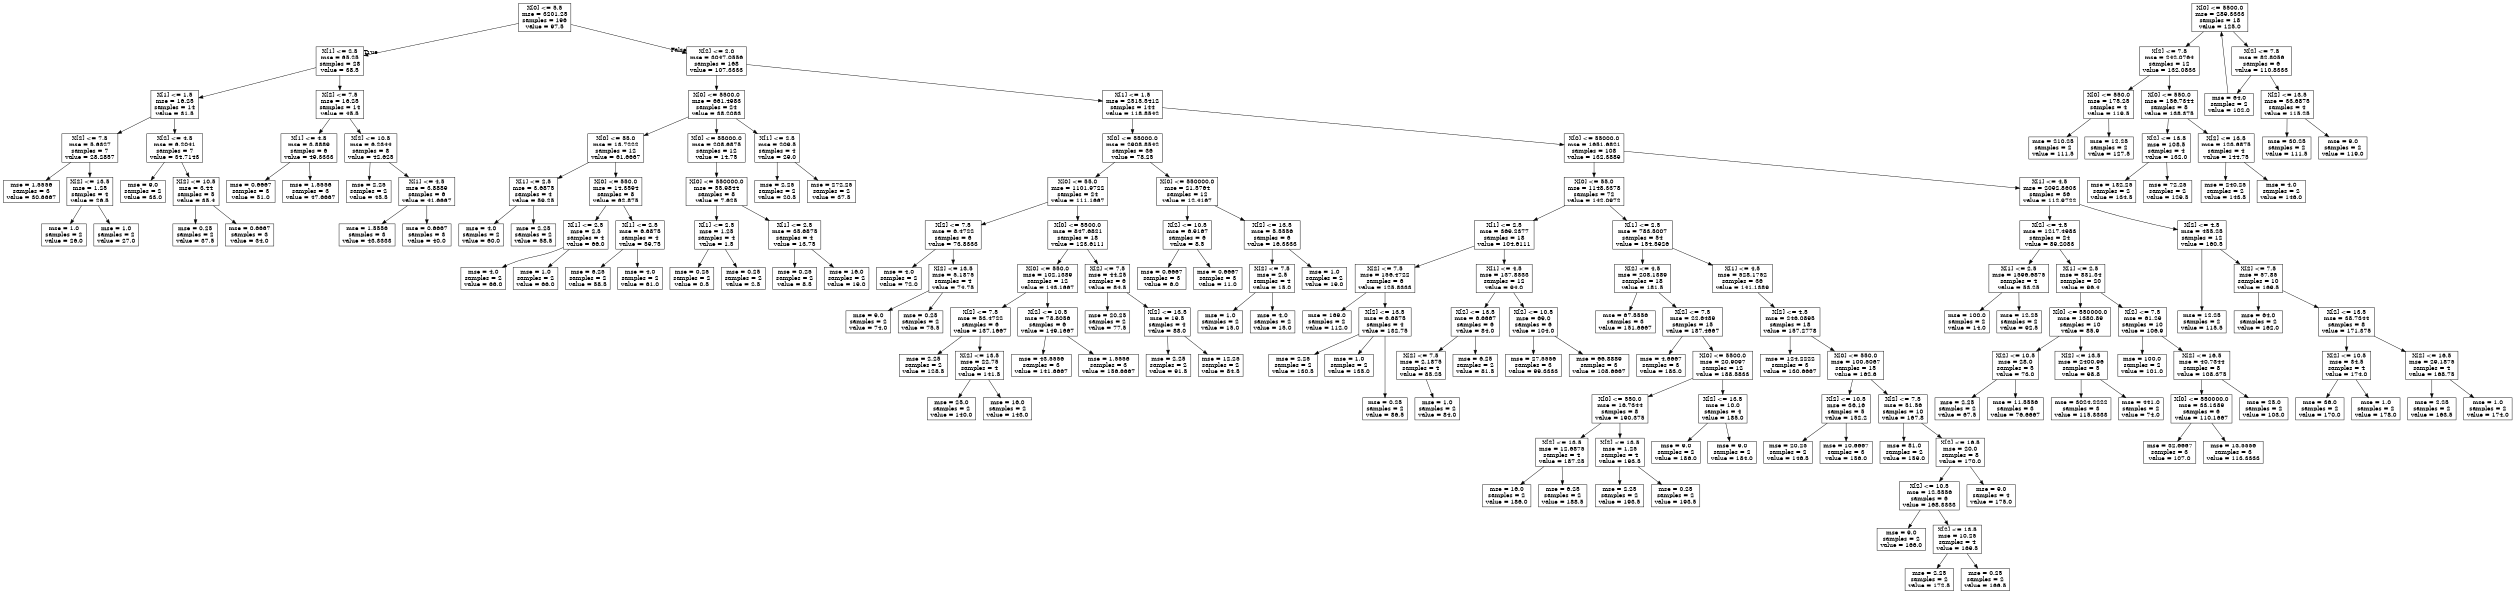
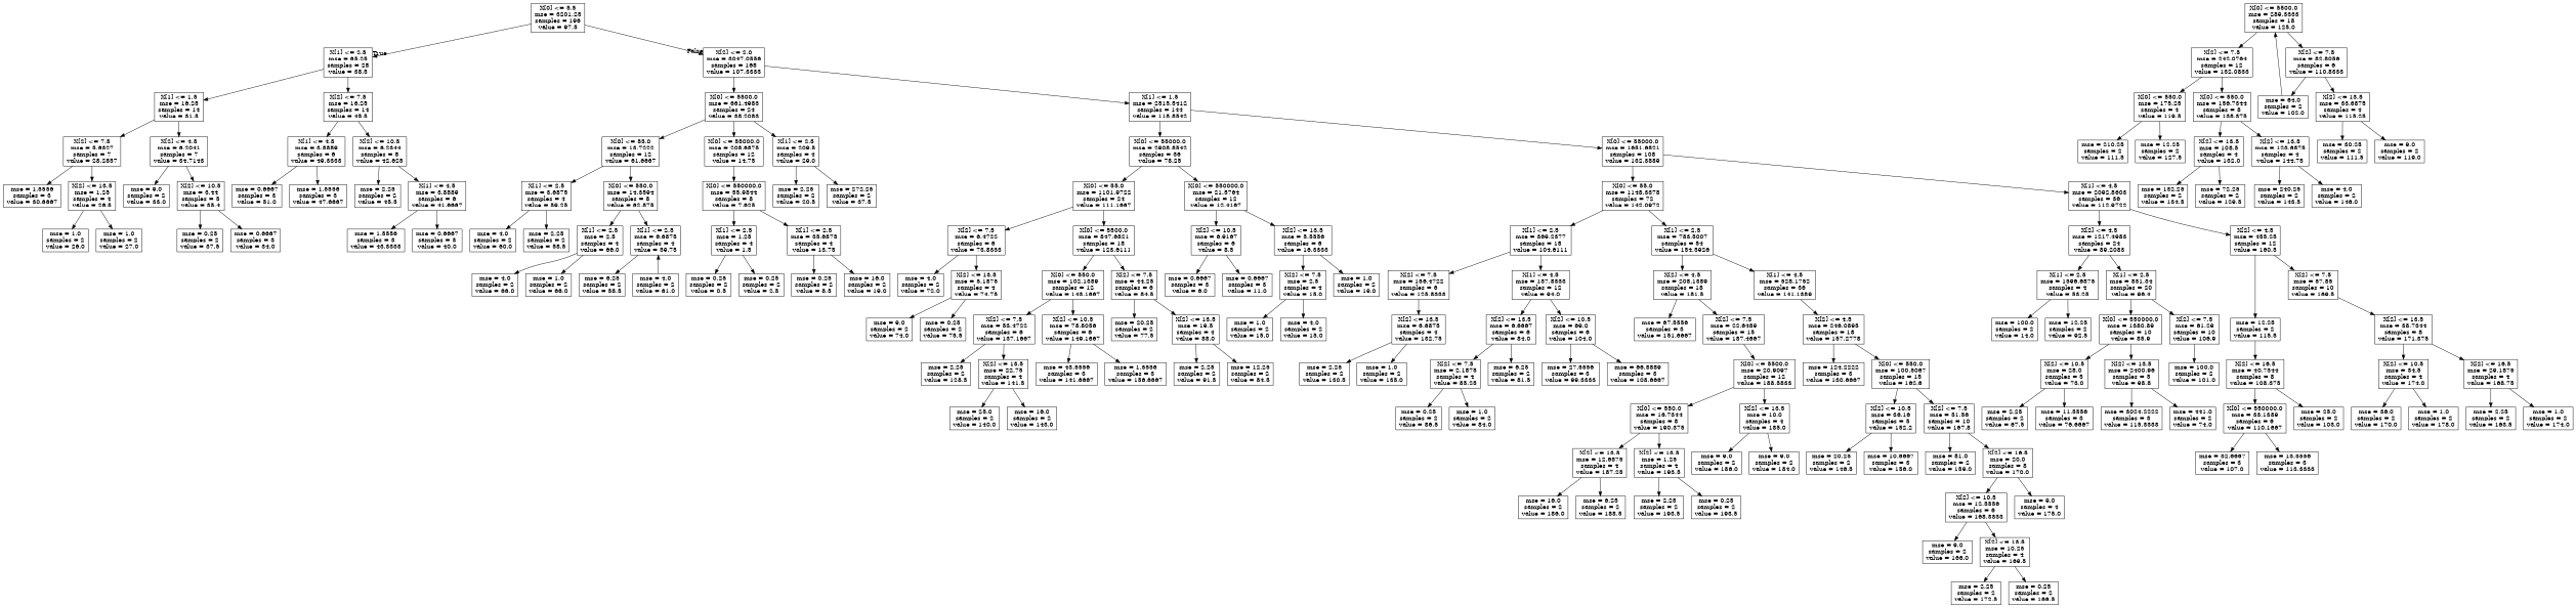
  digraph {
    node [shape=box]
    n1 [label="X[0] <= 5.5\nmse = 3201.25\nsamples = 196\nvalue = 97.5"]
    n2 [label="X[1] <= 2.5\nmse = 65.25\nsamples = 28\nvalue = 38.5"]
    n3 [label="X[2] <= 2.0\nmse = 3047.0556\nsamples = 168\nvalue = 107.3333"]
    n4 [label="X[1] <= 1.5\nmse = 16.25\nsamples = 14\nvalue = 31.5"]
    n5 [label="X[2] <= 7.5\nmse = 16.25\nsamples = 14\nvalue = 45.5"]
    n6 [label="X[0] <= 5500.0\nmse = 661.4983\nsamples = 24\nvalue = 38.2083"]
    n7 [label="X[1] <= 1.5\nmse = 2515.5412\nsamples = 144\nvalue = 118.8542"]
    n8 [label="X[2] <= 7.5\nmse = 5.6327\nsamples = 7\nvalue = 28.2857"]
    n9 [label="X[2] <= 4.5\nmse = 6.2041\nsamples = 7\nvalue = 34.7143"]
    n10 [label="X[1] <= 4.5\nmse = 3.8889\nsamples = 6\nvalue = 49.3333"]
    n11 [label="X[2] <= 10.5\nmse = 6.2344\nsamples = 8\nvalue = 42.625"]
    n12 [label="mse = 1.5556\nsamples = 3\nvalue = 30.6667"]
    n13 [label="X[2] <= 13.5\nmse = 1.25\nsamples = 4\nvalue = 26.5"]
    n14 [label="mse = 9.0\nsamples = 2\nvalue = 33.0"]
    n15 [label="X[2] <= 10.5\nmse = 3.44\nsamples = 5\nvalue = 35.4"]
    n16 [label="mse = 1.0\nsamples = 2\nvalue = 26.0"]
    n17 [label="mse = 1.0\nsamples = 2\nvalue = 27.0"]
    n18 [label="mse = 0.25\nsamples = 2\nvalue = 37.5"]
    n19 [label="mse = 0.6667\nsamples = 3\nvalue = 34.0"]
    n20 [label="mse = 0.6667\nsamples = 3\nvalue = 51.0"]
    n21 [label="mse = 1.5556\nsamples = 3\nvalue = 47.6667"]
    n22 [label="mse = 2.25\nsamples = 2\nvalue = 45.5"]
    n23 [label="X[1] <= 4.5\nmse = 3.8889\nsamples = 6\nvalue = 41.6667"]
    n24 [label="mse = 1.5556\nsamples = 3\nvalue = 43.3333"]
    n25 [label="mse = 0.6667\nsamples = 3\nvalue = 40.0"]
    n26 [label="X[0] <= 55.0\nmse = 13.7222\nsamples = 12\nvalue = 61.6667"]
    n27 [label="X[0] <= 55000.0\nmse = 208.6875\nsamples = 12\nvalue = 14.75"]
    n28 [label="X[1] <= 2.5\nmse = 209.5\nsamples = 4\nvalue = 29.0"]
    n29 [label="X[0] <= 55000.0\nmse = 2908.8542\nsamples = 36\nvalue = 78.25"]
    n30 [label="X[0] <= 55000.0\nmse = 1651.6821\nsamples = 108\nvalue = 132.3889"]
    n31 [label="X[1] <= 2.5\nmse = 3.6875\nsamples = 4\nvalue = 59.25"]
    n32 [label="X[0] <= 550.0\nmse = 14.3594\nsamples = 8\nvalue = 62.875"]
    n33 [label="X[0] <= 550000.0\nmse = 55.9844\nsamples = 8\nvalue = 7.625"]
    n34 [label="mse = 4.0\nsamples = 2\nvalue = 60.0"]
    n35 [label="mse = 2.25\nsamples = 2\nvalue = 58.5"]
    n36 [label="X[1] <= 2.5\nmse = 2.5\nsamples = 4\nvalue = 66.0"]
    n37 [label="X[1] <= 2.5\nmse = 6.6875\nsamples = 4\nvalue = 59.75"]
    n38 [label="mse = 4.0\nsamples = 2\nvalue = 66.0"]
    n39 [label="mse = 1.0\nsamples = 2\nvalue = 66.0"]
    n40 [label="mse = 6.25\nsamples = 2\nvalue = 58.5"]
    n41 [label="mse = 4.0\nsamples = 2\nvalue = 61.0"]
    n42 [label="mse = 2.25\nsamples = 2\nvalue = 20.5"]
    n43 [label="mse = 272.25\nsamples = 2\nvalue = 37.5"]
    n44 [label="X[1] <= 2.5\nmse = 1.25\nsamples = 4\nvalue = 1.5"]
    n45 [label="X[1] <= 2.5\nmse = 35.6875\nsamples = 4\nvalue = 13.75"]
    n46 [label="mse = 0.25\nsamples = 2\nvalue = 0.5"]
    n47 [label="mse = 0.25\nsamples = 2\nvalue = 2.5"]
    n48 [label="mse = 0.25\nsamples = 2\nvalue = 8.5"]
    n49 [label="mse = 16.0\nsamples = 2\nvalue = 19.0"]
    n50 [label="X[0] <= 55.0\nmse = 1101.9722\nsamples = 24\nvalue = 111.1667"]
    n51 [label="X[0] <= 550000.0\nmse = 21.5764\nsamples = 12\nvalue = 12.4167"]
    n52 [label="X[0] <= 55.0\nmse = 1148.3378\nsamples = 72\nvalue = 142.0972"]
    n53 [label="X[1] <= 4.5\nmse = 2092.8603\nsamples = 36\nvalue = 112.9722"]
    n54 [label="X[2] <= 7.5\nmse = 6.4722\nsamples = 6\nvalue = 73.8333"]
    n55 [label="X[0] <= 5500.0\nmse = 847.6821\nsamples = 18\nvalue = 123.6111"]
    n56 [label="X[2] <= 10.5\nmse = 6.9167\nsamples = 6\nvalue = 8.5"]
    n57 [label="X[2] <= 13.5\nmse = 5.5556\nsamples = 6\nvalue = 16.3333"]
    n58 [label="mse = 4.0\nsamples = 2\nvalue = 72.0"]
    n59 [label="X[2] <= 13.5\nmse = 5.1875\nsamples = 4\nvalue = 74.75"]
    n60 [label="X[0] <= 550.0\nmse = 102.1389\nsamples = 12\nvalue = 143.1667"]
    n61 [label="X[2] <= 7.5\nmse = 44.25\nsamples = 6\nvalue = 84.5"]
    n62 [label="mse = 9.0\nsamples = 2\nvalue = 74.0"]
    n63 [label="mse = 0.25\nsamples = 2\nvalue = 75.5"]
    n64 [label="X[2] <= 7.5\nmse = 53.4722\nsamples = 6\nvalue = 137.1667"]
    n65 [label="X[2] <= 10.5\nmse = 78.8056\nsamples = 6\nvalue = 149.1667"]
    n66 [label="mse = 20.25\nsamples = 2\nvalue = 77.5"]
    n67 [label="X[2] <= 13.5\nmse = 19.5\nsamples = 4\nvalue = 88.0"]
    n68 [label="mse = 2.25\nsamples = 2\nvalue = 128.5"]
    n69 [label="X[2] <= 13.5\nmse = 22.75\nsamples = 4\nvalue = 141.5"]
    n70 [label="mse = 43.5556\nsamples = 3\nvalue = 141.6667"]
    n71 [label="mse = 1.5556\nsamples = 3\nvalue = 156.6667"]
    n72 [label="mse = 25.0\nsamples = 2\nvalue = 140.0"]
    n73 [label="mse = 16.0\nsamples = 2\nvalue = 143.0"]
    n74 [label="mse = 2.25\nsamples = 2\nvalue = 91.5"]
    n75 [label="mse = 12.25\nsamples = 2\nvalue = 84.5"]
    n76 [label="mse = 0.6667\nsamples = 3\nvalue = 6.0"]
    n77 [label="mse = 0.6667\nsamples = 3\nvalue = 11.0"]
    n78 [label="X[2] <= 7.5\nmse = 2.5\nsamples = 4\nvalue = 15.0"]
    n79 [label="mse = 1.0\nsamples = 2\nvalue = 19.0"]
    n80 [label="mse = 1.0\nsamples = 2\nvalue = 15.0"]
    n81 [label="mse = 4.0\nsamples = 2\nvalue = 15.0"]
    n82 [label="X[1] <= 2.5\nmse = 369.2377\nsamples = 18\nvalue = 104.6111"]
    n83 [label="X[1] <= 2.5\nmse = 783.5007\nsamples = 54\nvalue = 154.5926"]
    n84 [label="X[2] <= 4.5\nmse = 1217.4983\nsamples = 24\nvalue = 89.2083"]
    n85 [label="X[2] <= 4.5\nmse = 455.25\nsamples = 12\nvalue = 160.5"]
    n86 [label="X[2] <= 7.5\nmse = 156.4722\nsamples = 6\nvalue = 125.8333"]
    n87 [label="X[1] <= 4.5\nmse = 137.8333\nsamples = 12\nvalue = 94.0"]
    n88 [label="X[2] <= 4.5\nmse = 208.1389\nsamples = 18\nvalue = 181.5"]
    n89 [label="X[1] <= 4.5\nmse = 528.1752\nsamples = 36\nvalue = 141.1389"]
-   n90 [label="mse = 169.0\nsamples = 2\nvalue = 112.0"]
    n91 [label="X[2] <= 13.5\nmse = 6.6875\nsamples = 4\nvalue = 132.75"]
    n92 [label="X[2] <= 13.5\nmse = 6.6667\nsamples = 6\nvalue = 84.0"]
    n93 [label="X[2] <= 10.5\nmse = 69.0\nsamples = 6\nvalue = 104.0"]
    n94 [label="mse = 2.25\nsamples = 2\nvalue = 130.5"]
    n95 [label="mse = 1.0\nsamples = 2\nvalue = 135.0"]
    n96 [label="X[2] <= 7.5\nmse = 2.1875\nsamples = 4\nvalue = 85.25"]
    n97 [label="mse = 6.25\nsamples = 2\nvalue = 81.5"]
    n98 [label="mse = 27.5556\nsamples = 3\nvalue = 99.3333"]
    n99 [label="mse = 66.8889\nsamples = 3\nvalue = 108.6667"]
    n100 [label="mse = 1.0\nsamples = 2\nvalue = 84.0"]
    n101 [label="mse = 0.25\nsamples = 2\nvalue = 86.5"]
    n102 [label="mse = 67.5556\nsamples = 3\nvalue = 151.6667"]
    n103 [label="X[2] <= 7.5\nmse = 22.6489\nsamples = 15\nvalue = 187.4667"]
    n104 [label="X[2] <= 4.5\nmse = 246.0895\nsamples = 18\nvalue = 157.2778"]
-   n105 [label="mse = 4.6667\nsamples = 3\nvalue = 183.0"]
    n106 [label="X[0] <= 5500.0\nmse = 20.9097\nsamples = 12\nvalue = 188.5833"]
    n107 [label="X[0] <= 550.0\nmse = 16.7344\nsamples = 8\nvalue = 190.375"]
    n108 [label="X[2] <= 13.5\nmse = 10.0\nsamples = 4\nvalue = 185.0"]
    n109 [label="X[2] <= 13.5\nmse = 12.6875\nsamples = 4\nvalue = 187.25"]
    n110 [label="X[2] <= 13.5\nmse = 1.25\nsamples = 4\nvalue = 193.5"]
    n111 [label="mse = 9.0\nsamples = 2\nvalue = 186.0"]
    n112 [label="mse = 9.0\nsamples = 2\nvalue = 184.0"]
    n113 [label="mse = 16.0\nsamples = 2\nvalue = 186.0"]
    n114 [label="mse = 6.25\nsamples = 2\nvalue = 188.5"]
    n115 [label="mse = 2.25\nsamples = 2\nvalue = 193.5"]
    n116 [label="mse = 0.25\nsamples = 2\nvalue = 193.5"]
    n117 [label="X[0] <= 5500.0\nmse = 289.3333\nsamples = 18\nvalue = 125.0"]
    n118 [label="X[2] <= 7.5\nmse = 242.0764\nsamples = 12\nvalue = 132.0833"]
    n119 [label="X[2] <= 7.5\nmse = 82.8056\nsamples = 6\nvalue = 110.8333"]
    n120 [label="mse = 124.2222\nsamples = 3\nvalue = 130.6667"]
    n121 [label="X[0] <= 550.0\nmse = 100.5067\nsamples = 15\nvalue = 162.6"]
    n122 [label="X[0] <= 550.0\nmse = 175.25\nsamples = 4\nvalue = 119.5"]
    n123 [label="X[0] <= 550.0\nmse = 156.7344\nsamples = 8\nvalue = 138.375"]
    n124 [label="mse = 64.0\nsamples = 2\nvalue = 102.0"]
    n125 [label="X[2] <= 13.5\nmse = 33.6875\nsamples = 4\nvalue = 115.25"]
    n126 [label="mse = 210.25\nsamples = 2\nvalue = 111.5"]
    n127 [label="mse = 12.25\nsamples = 2\nvalue = 127.5"]
    n128 [label="X[2] <= 13.5\nmse = 108.5\nsamples = 4\nvalue = 132.0"]
    n129 [label="X[2] <= 13.5\nmse = 123.6875\nsamples = 4\nvalue = 144.75"]
    n130 [label="mse = 132.25\nsamples = 2\nvalue = 134.5"]
    n131 [label="mse = 72.25\nsamples = 2\nvalue = 129.5"]
    n132 [label="mse = 240.25\nsamples = 2\nvalue = 143.5"]
    n133 [label="mse = 4.0\nsamples = 2\nvalue = 146.0"]
    n134 [label="mse = 30.25\nsamples = 2\nvalue = 111.5"]
    n135 [label="mse = 9.0\nsamples = 2\nvalue = 119.0"]
    n136 [label="X[2] <= 10.5\nmse = 36.16\nsamples = 5\nvalue = 152.2"]
    n137 [label="X[2] <= 7.5\nmse = 51.56\nsamples = 10\nvalue = 167.8"]
    n138 [label="mse = 20.25\nsamples = 2\nvalue = 146.5"]
    n139 [label="mse = 10.6667\nsamples = 3\nvalue = 156.0"]
    n140 [label="mse = 81.0\nsamples = 2\nvalue = 159.0"]
    n141 [label="X[2] <= 16.5\nmse = 20.0\nsamples = 8\nvalue = 170.0"]
    n142 [label="X[2] <= 10.5\nmse = 12.5556\nsamples = 6\nvalue = 168.3333"]
    n143 [label="mse = 9.0\nsamples = 4\nvalue = 175.0"]
    n144 [label="mse = 9.0\nsamples = 2\nvalue = 166.0"]
    n145 [label="X[2] <= 13.5\nmse = 10.25\nsamples = 4\nvalue = 169.5"]
    n146 [label="mse = 2.25\nsamples = 2\nvalue = 172.5"]
    n147 [label="mse = 0.25\nsamples = 2\nvalue = 166.5"]
    n148 [label="X[1] <= 2.5\nmse = 1596.6875\nsamples = 4\nvalue = 53.25"]
    n149 [label="X[1] <= 2.5\nmse = 831.34\nsamples = 20\nvalue = 96.4"]
    n150 [label="mse = 12.25\nsamples = 2\nvalue = 115.5"]
    n151 [label="X[2] <= 7.5\nmse = 57.85\nsamples = 10\nvalue = 169.5"]
    n152 [label="mse = 100.0\nsamples = 2\nvalue = 14.0"]
    n153 [label="mse = 12.25\nsamples = 2\nvalue = 92.5"]
    n154 [label="X[0] <= 550000.0\nmse = 1380.89\nsamples = 10\nvalue = 85.9"]
    n155 [label="X[2] <= 7.5\nmse = 61.29\nsamples = 10\nvalue = 106.9"]
    n156 [label="X[2] <= 10.5\nmse = 28.0\nsamples = 5\nvalue = 73.0"]
    n157 [label="X[2] <= 13.5\nmse = 2400.96\nsamples = 5\nvalue = 98.8"]
    n158 [label="mse = 100.0\nsamples = 2\nvalue = 101.0"]
    n159 [label="X[2] <= 16.5\nmse = 40.7344\nsamples = 8\nvalue = 108.375"]
    n160 [label="mse = 2.25\nsamples = 2\nvalue = 67.5"]
    n161 [label="mse = 11.5556\nsamples = 3\nvalue = 76.6667"]
    n162 [label="mse = 3024.2222\nsamples = 3\nvalue = 115.3333"]
    n163 [label="mse = 441.0\nsamples = 2\nvalue = 74.0"]
    n164 [label="X[0] <= 550000.0\nmse = 33.1389\nsamples = 6\nvalue = 110.1667"]
    n165 [label="mse = 25.0\nsamples = 2\nvalue = 103.0"]
    n166 [label="mse = 32.6667\nsamples = 3\nvalue = 107.0"]
    n167 [label="mse = 13.5556\nsamples = 3\nvalue = 113.3333"]
-   n168 [label="mse = 64.0\nsamples = 2\nvalue = 162.0"]
    n169 [label="X[2] <= 13.5\nmse = 38.7344\nsamples = 8\nvalue = 171.375"]
    n170 [label="X[2] <= 10.5\nmse = 34.5\nsamples = 4\nvalue = 174.0"]
    n171 [label="X[2] <= 16.5\nmse = 29.1875\nsamples = 4\nvalue = 168.75"]
    n172 [label="mse = 36.0\nsamples = 2\nvalue = 170.0"]
    n173 [label="mse = 1.0\nsamples = 2\nvalue = 178.0"]
    n174 [label="mse = 2.25\nsamples = 2\nvalue = 163.5"]
    n175 [label="mse = 1.0\nsamples = 2\nvalue = 174.0"]
    n1 -> n2 [headlabel=True labelangle=45 labeldistance=2.5]
    n1 -> n3 [headlabel=False labelangle=-45 labeldistance=2.5]
    n2 -> n4
    n2 -> n5
    n3 -> n6
    n3 -> n7
    n4 -> n8
    n4 -> n9
    n5 -> n10
    n5 -> n11
    n6 -> n26
    n6 -> n27
    n6 -> n28
    n7 -> n29
    n7 -> n30
    n8 -> n12
    n8 -> n13
    n9 -> n14
    n9 -> n15
    n10 -> n20
    n10 -> n21
    n11 -> n22
    n11 -> n23
    n13 -> n16
    n13 -> n17
    n15 -> n18
    n15 -> n19
    n23 -> n24
    n23 -> n25
    n26 -> n31
    n26 -> n32
    n27 -> n33
    n28 -> n42
    n28 -> n43
    n29 -> n50
    n29 -> n51
    n30 -> n52
    n30 -> n53
    n31 -> n34
    n31 -> n35
    n32 -> n36
    n32 -> n37
    n33 -> n44
    n33 -> n45
    n36 -> n38
    n36 -> n39
    n37 -> n40
-   n37 -> n41
+   n41 -> n37
    n44 -> n46
    n44 -> n47
    n45 -> n48
    n45 -> n49
    n50 -> n54
    n50 -> n55
    n51 -> n56
    n51 -> n57
    n52 -> n82
    n52 -> n83
    n53 -> n84
    n53 -> n85
    n54 -> n58
    n54 -> n59
    n55 -> n60
    n55 -> n61
    n56 -> n76
    n56 -> n77
    n57 -> n78
    n57 -> n79
    n59 -> n62
    n59 -> n63
    n60 -> n64
    n60 -> n65
    n61 -> n66
    n61 -> n67
    n64 -> n68
    n64 -> n69
    n65 -> n70
    n65 -> n71
    n67 -> n74
    n67 -> n75
    n69 -> n72
    n69 -> n73
    n78 -> n80
    n78 -> n81
    n82 -> n86
    n82 -> n87
    n83 -> n88
    n83 -> n89
    n84 -> n148
    n84 -> n149
    n85 -> n150
    n85 -> n151
-   n86 -> n90
    n86 -> n91
    n87 -> n92
    n87 -> n93
    n88 -> n102
    n88 -> n103
    n89 -> n104
    n91 -> n94
    n91 -> n95
    n92 -> n96
    n92 -> n97
    n93 -> n98
    n93 -> n99
    n96 -> n100
-   n91 -> n101
-   n103 -> n105
+   n96 -> n101
    n103 -> n106
    n104 -> n120
    n104 -> n121
    n106 -> n107
    n106 -> n108
    n107 -> n109
    n107 -> n110
    n108 -> n111
    n108 -> n112
    n109 -> n113
    n109 -> n114
    n110 -> n115
    n110 -> n116
    n117 -> n118
    n117 -> n119
    n118 -> n122
    n118 -> n123
    n119 -> n124
    n119 -> n125
    n121 -> n136
    n121 -> n137
    n122 -> n126
    n122 -> n127
    n123 -> n128
    n123 -> n129
    n124 -> n117
    n125 -> n134
    n125 -> n135
    n128 -> n130
    n128 -> n131
    n129 -> n132
    n129 -> n133
    n136 -> n138
    n136 -> n139
    n137 -> n140
    n137 -> n141
    n141 -> n142
    n141 -> n143
    n142 -> n144
    n142 -> n145
    n145 -> n146
    n145 -> n147
    n148 -> n152
    n148 -> n153
    n149 -> n154
    n149 -> n155
-   n151 -> n168
    n151 -> n169
    n154 -> n156
    n154 -> n157
    n155 -> n158
-   n155 -> n159
+   n150 -> n159
    n156 -> n160
    n156 -> n161
    n157 -> n162
    n157 -> n163
    n159 -> n164
    n159 -> n165
    n164 -> n166
    n164 -> n167
    n169 -> n170
    n169 -> n171
    n170 -> n172
    n170 -> n173
    n171 -> n174
    n171 -> n175
  }
